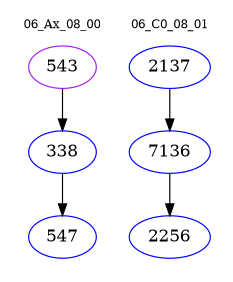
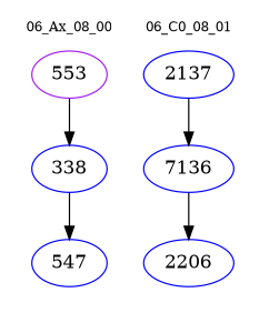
  digraph {
    node [color=blue]
    edge [color=black]
-   n1 [color=purple label=543]
+   n1 [color=purple label=553]
    n2 [label=338]
    n3 [label=547]
    n4 [label=2137]
    n5 [label=7136]
-   n6 [label=2256]
+   n6 [label=2206]
    subgraph cluster_1 {
      color=white
      fontsize=10
      label="06_Ax_08_00"
      n1
      n2
      n3
    }
    subgraph cluster_2 {
      color=white
      fontsize=10
      label="06_C0_08_01"
      n4
      n5
      n6
    }
    n1 -> n2
    n2 -> n3
    n4 -> n5
    n5 -> n6
  }
